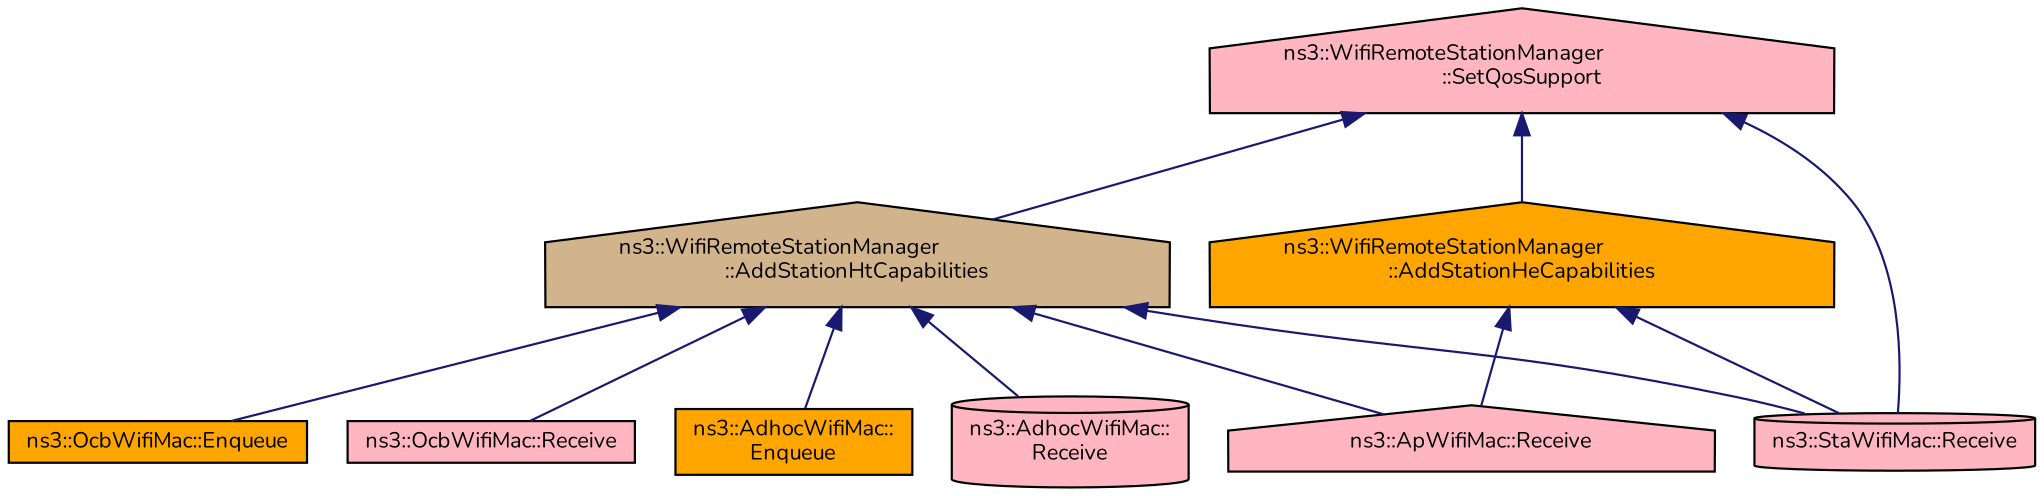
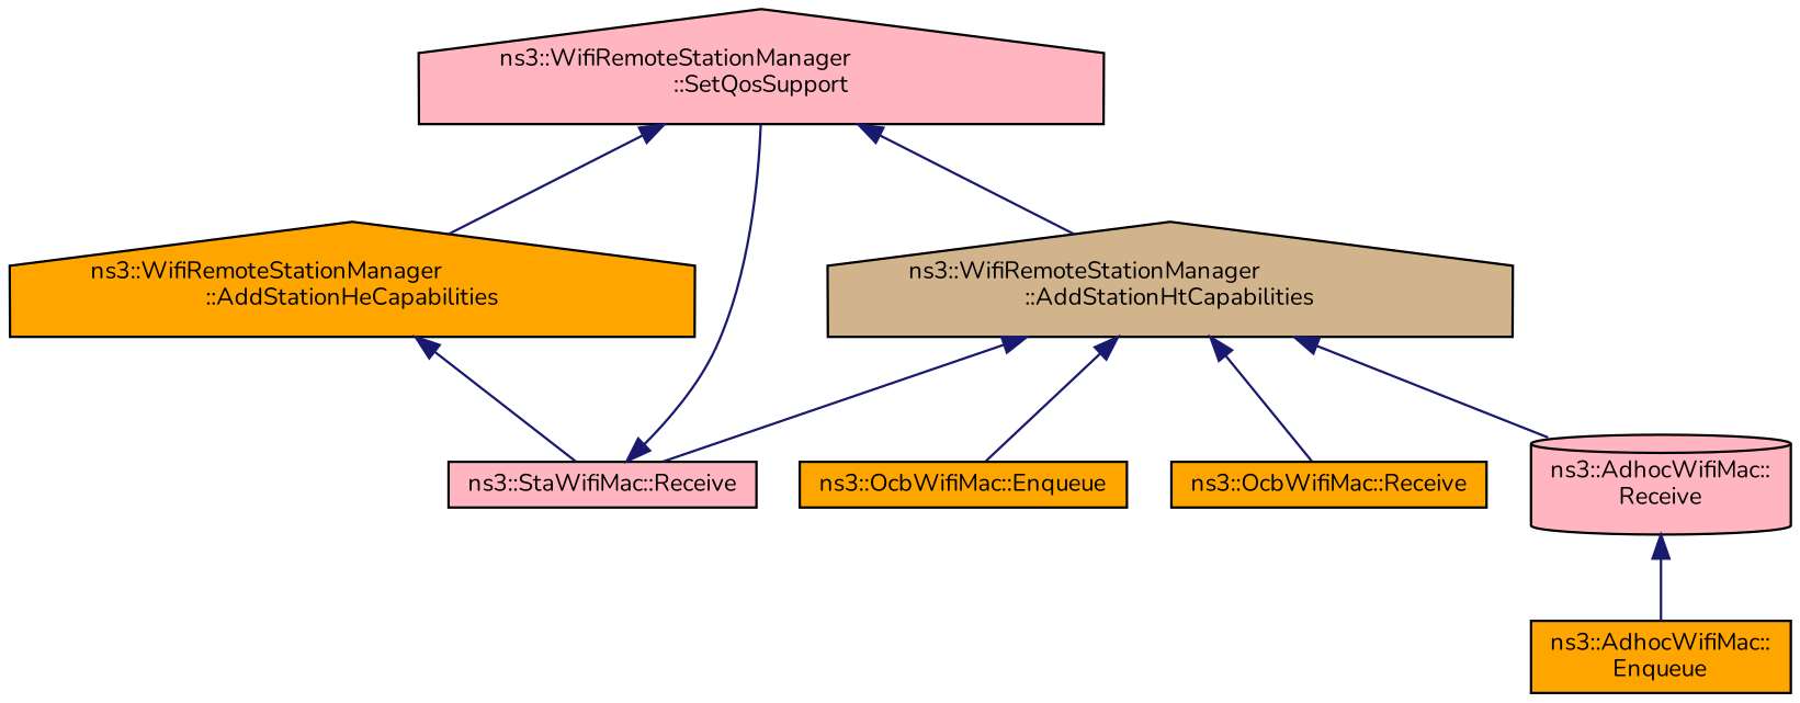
  digraph {
    fontname=Nunito
    rankdir=TB
    node [color=black fillcolor=lightpink fontname=Nunito fontsize=10 shape=house style=filled]
    edge [color=midnightblue dir=back fontname=Nunito fontsize=10 labelfontname=Helvetica labelfontsize=10 style=solid]
    n1 [fontcolor=black height=0.2 label="ns3::WifiRemoteStationManager\l::SetQosSupport" width=0.4]
-   n2 [height=0.2 label="ns3::StaWifiMac::Receive" shape=cylinder width=0.4]
+   n2 [height=0.2 label="ns3::StaWifiMac::Receive" shape=box width=0.4]
    n3 [fillcolor=tan height=0.2 label="ns3::WifiRemoteStationManager\l::AddStationHtCapabilities" width=0.4]
    n4 [fillcolor=orange height=0.2 label="ns3::WifiRemoteStationManager\l::AddStationHeCapabilities" width=0.4]
    n5 [fillcolor=orange height=0.2 label="ns3::OcbWifiMac::Enqueue" shape=box width=0.4]
-   n6 [height=0.2 label="ns3::OcbWifiMac::Receive" shape=box width=0.4]
+   n6 [fillcolor=orange height=0.2 label="ns3::OcbWifiMac::Receive" shape=box width=0.4]
    n7 [fillcolor=orange height=0.2 label="ns3::AdhocWifiMac::\lEnqueue" shape=box width=0.4]
    n8 [height=0.2 label="ns3::AdhocWifiMac::\lReceive" shape=cylinder width=0.4]
-   n9 [height=0.2 label="ns3::ApWifiMac::Receive" width=0.4]
-   n1 -> n2
+   n2 -> n1
    n1 -> n3
    n1 -> n4
    n3 -> n2
    n3 -> n5
    n3 -> n6
-   n3 -> n7
+   n8 -> n7
    n3 -> n8
-   n3 -> n9
    n4 -> n2
-   n4 -> n9
  }
